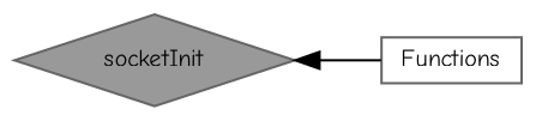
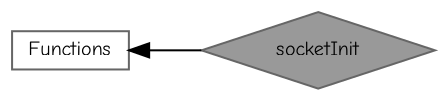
  digraph {
    rankdir=LR
    fontname="Comic Neue"
    node [fontname="Comic Neue" fontsize=10 style=filled]
    n1 [color=grey40 fillcolor=white height=0.2 label=Functions shape=box width=0.4]
    n2 [color=gray40 fillcolor=grey60 fontcolor=black height=0.2 label=socketInit shape=diamond width=0.4]
-   n2 -> n1 [dir=back fontname="Comic Neue" fontsize=10 labelfontname=FreeSans labelfontsize=10 shape=plaintext style=solid]
+   n1 -> n2 [dir=back fontname="Comic Neue" fontsize=10 labelfontname=FreeSans labelfontsize=10 shape=plaintext style=solid]
  }
